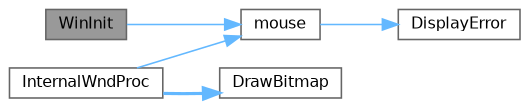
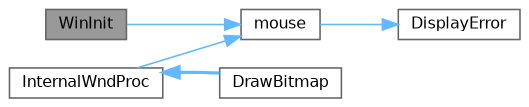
  digraph {
    rankdir=LR
    node [color=grey40 fillcolor=white fontname=Helvetica fontsize=10 shape=box style=filled]
    edge [color=steelblue1 fontname=Helvetica fontsize=10 labelfontname=Helvetica labelfontsize=10 style=solid]
    n1 [color=gray40 fillcolor=grey60 fontcolor=black height=0.2 label=WinInit width=0.4]
    n2 [height=0.2 label=mouse width=0.4]
    n3 [height=0.2 label=InternalWndProc width=0.4]
    n4 [height=0.2 label=DrawBitmap width=0.4]
    n5 [height=0.2 label=DisplayError width=0.4]
    n1 -> n2
    n2 -> n5
    n3 -> n2
-   n3 -> n4 [style=bold]
+   n4 -> n3 [style=bold]
  }
